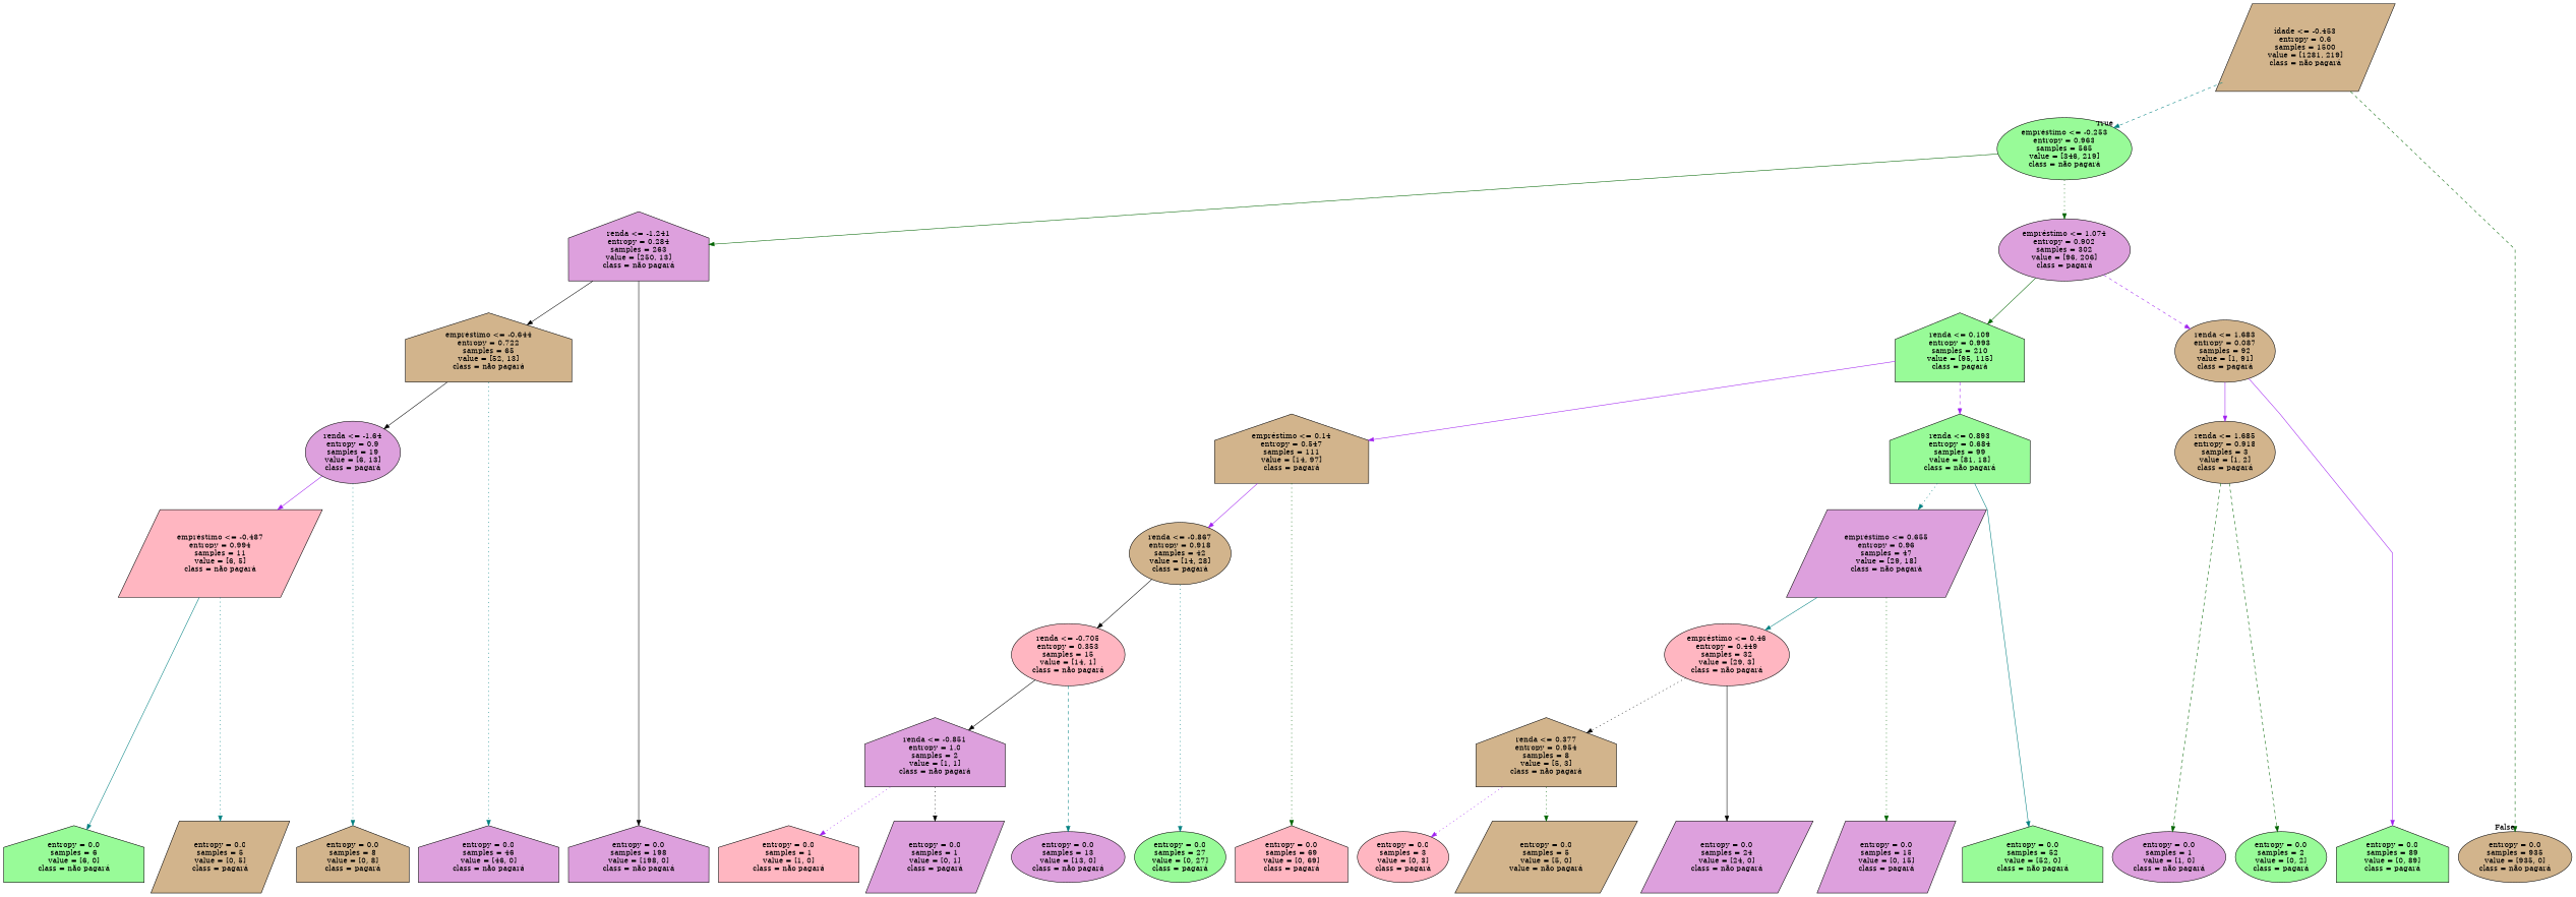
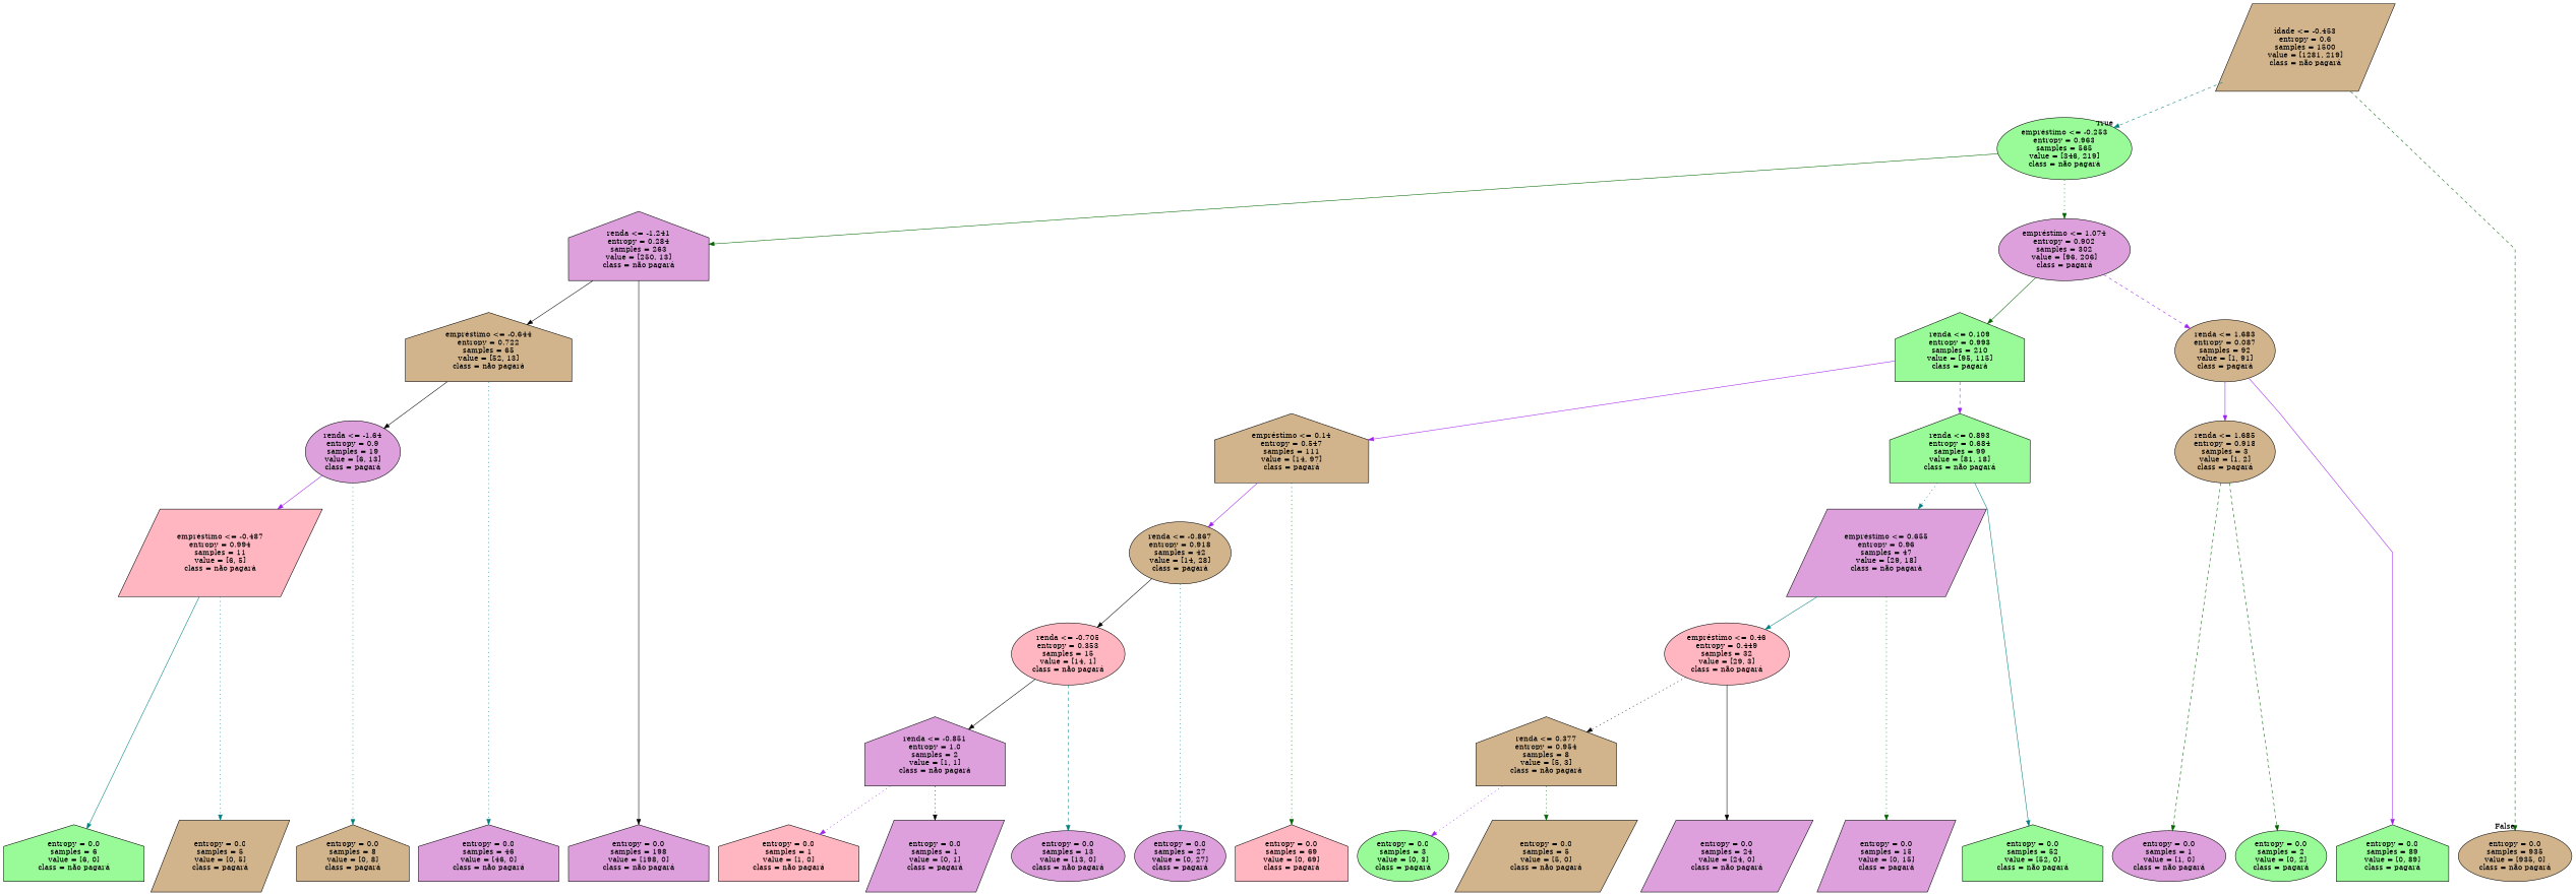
  digraph {
    ranksep=equally
    splines=polyline
    node [color=black fillcolor=plum shape=house style=filled]
    edge [color=teal style=solid]
    n1 [fillcolor=tan label="idade <= -0.453\nentropy = 0.6\nsamples = 1500\nvalue = [1281, 219]\nclass = não pagará" shape=parallelogram]
    n2 [fillcolor=palegreen label="empréstimo <= -0.253\nentropy = 0.963\nsamples = 565\nvalue = [346, 219]\nclass = não pagará" shape=ellipse]
    n3 [label="renda <= -1.241\nentropy = 0.284\nsamples = 263\nvalue = [250, 13]\nclass = não pagará"]
    n4 [label="empréstimo <= 1.074\nentropy = 0.902\nsamples = 302\nvalue = [96, 206]\nclass = pagará" shape=ellipse]
    n5 [fillcolor=tan label="empréstimo <= -0.644\nentropy = 0.722\nsamples = 65\nvalue = [52, 13]\nclass = não pagará"]
    n6 [fillcolor=palegreen label="renda <= 0.109\nentropy = 0.993\nsamples = 210\nvalue = [95, 115]\nclass = pagará"]
    n7 [fillcolor=tan label="renda <= 1.683\nentropy = 0.087\nsamples = 92\nvalue = [1, 91]\nclass = pagará" shape=ellipse]
    n8 [label="renda <= -1.64\nentropy = 0.9\nsamples = 19\nvalue = [6, 13]\nclass = pagará" shape=ellipse]
    n9 [fillcolor=tan label="empréstimo <= 0.14\nentropy = 0.547\nsamples = 111\nvalue = [14, 97]\nclass = pagará"]
    n10 [fillcolor=palegreen label="renda <= 0.893\nentropy = 0.684\nsamples = 99\nvalue = [81, 18]\nclass = não pagará"]
    n11 [fillcolor=tan label="renda <= 1.685\nentropy = 0.918\nsamples = 3\nvalue = [1, 2]\nclass = pagará" shape=ellipse]
    n12 [fillcolor=lightpink label="empréstimo <= -0.487\nentropy = 0.994\nsamples = 11\nvalue = [6, 5]\nclass = não pagará" shape=parallelogram]
    n13 [fillcolor=tan label="renda <= -0.867\nentropy = 0.918\nsamples = 42\nvalue = [14, 28]\nclass = pagará" shape=ellipse]
    n14 [label="empréstimo <= 0.655\nentropy = 0.96\nsamples = 47\nvalue = [29, 18]\nclass = não pagará" shape=parallelogram]
    n15 [fillcolor=lightpink label="renda <= -0.705\nentropy = 0.353\nsamples = 15\nvalue = [14, 1]\nclass = não pagará" shape=ellipse]
    n16 [fillcolor=lightpink label="empréstimo <= 0.46\nentropy = 0.449\nsamples = 32\nvalue = [29, 3]\nclass = não pagará" shape=ellipse]
    n17 [label="renda <= -0.851\nentropy = 1.0\nsamples = 2\nvalue = [1, 1]\nclass = não pagará"]
    n18 [fillcolor=tan label="renda <= 0.377\nentropy = 0.954\nsamples = 8\nvalue = [5, 3]\nclass = não pagará"]
    n19 [label="entropy = 0.0\nsamples = 46\nvalue = [46, 0]\nclass = não pagará"]
    n20 [fillcolor=tan label="entropy = 0.0\nsamples = 8\nvalue = [0, 8]\nclass = pagará"]
    n21 [fillcolor=palegreen label="entropy = 0.0\nsamples = 6\nvalue = [6, 0]\nclass = não pagará"]
    n22 [fillcolor=tan label="entropy = 0.0\nsamples = 5\nvalue = [0, 5]\nclass = pagará" shape=parallelogram]
    n23 [label="entropy = 0.0\nsamples = 198\nvalue = [198, 0]\nclass = não pagará"]
-   n24 [fillcolor=palegreen label="entropy = 0.0\nsamples = 27\nvalue = [0, 27]\nclass = pagará" shape=ellipse]
+   n24 [label="entropy = 0.0\nsamples = 27\nvalue = [0, 27]\nclass = pagará" shape=ellipse]
    n25 [fillcolor=lightpink label="entropy = 0.0\nsamples = 1\nvalue = [1, 0]\nclass = não pagará"]
    n26 [label="entropy = 0.0\nsamples = 1\nvalue = [0, 1]\nclass = pagará" shape=parallelogram]
    n27 [label="entropy = 0.0\nsamples = 13\nvalue = [13, 0]\nclass = não pagará" shape=ellipse]
    n28 [fillcolor=lightpink label="entropy = 0.0\nsamples = 69\nvalue = [0, 69]\nclass = pagará"]
    n29 [label="entropy = 0.0\nsamples = 24\nvalue = [24, 0]\nclass = não pagará" shape=parallelogram]
-   n30 [fillcolor=lightpink label="entropy = 0.0\nsamples = 3\nvalue = [0, 3]\nclass = pagará" shape=ellipse]
-   n31 [fillcolor=tan label="entropy = 0.0\nsamples = 5\nvalue = [5, 0]\nvalue = não pagará" shape=parallelogram]
+   n30 [fillcolor=palegreen label="entropy = 0.0\nsamples = 3\nvalue = [0, 3]\nclass = pagará" shape=ellipse]
+   n31 [fillcolor=tan label="entropy = 0.0\nsamples = 5\nvalue = [5, 0]\nclass = não pagará" shape=parallelogram]
    n32 [label="entropy = 0.0\nsamples = 15\nvalue = [0, 15]\nclass = pagará" shape=parallelogram]
    n33 [fillcolor=palegreen label="entropy = 0.0\nsamples = 52\nvalue = [52, 0]\nclass = não pagará"]
    n34 [fillcolor=palegreen label="entropy = 0.0\nsamples = 89\nvalue = [0, 89]\nclass = pagará"]
    n35 [label="entropy = 0.0\nsamples = 1\nvalue = [1, 0]\nclass = não pagará" shape=ellipse]
    n36 [fillcolor=palegreen label="entropy = 0.0\nsamples = 2\nvalue = [0, 2]\nclass = pagará" shape=ellipse]
    n37 [fillcolor=tan label="entropy = 0.0\nsamples = 935\nvalue = [935, 0]\nclass = não pagará" shape=ellipse]
    subgraph sub_1 {
      rank=same
      n1
    }
    subgraph sub_2 {
      rank=same
      n2
    }
    subgraph sub_3 {
      rank=same
      n3
      n4
    }
    subgraph sub_4 {
      rank=same
      n5
      n6
      n7
    }
    subgraph sub_5 {
      rank=same
      n8
      n9
      n10
      n11
    }
    subgraph sub_6 {
      rank=same
      n12
      n13
      n14
    }
    subgraph sub_7 {
      rank=same
      n15
      n16
    }
    subgraph sub_8 {
      rank=same
      n17
      n18
    }
    subgraph sub_9 {
      rank=same
      n19
      n20
      n21
      n22
      n23
      n24
      n25
      n26
      n27
      n28
      n29
      n30
      n31
      n32
      n33
      n34
      n35
      n36
      n37
    }
    n1 -> n2 [headlabel=True labelangle=45 labeldistance=2.5 style=dashed]
    n1 -> n37 [color=darkgreen headlabel=False labelangle=-45 labeldistance=2.5 style=dashed]
    n2 -> n3 [color=darkgreen]
    n2 -> n4 [color=darkgreen style=dotted]
    n3 -> n5 [color=black]
    n3 -> n23 [color=black]
    n4 -> n6 [color=darkgreen]
    n4 -> n7 [color=purple style=dashed]
    n5 -> n8 [color=black]
    n5 -> n19 [style=dotted]
    n6 -> n9 [color=purple]
    n6 -> n10 [color=purple style=dashed]
    n7 -> n11 [color=purple]
    n7 -> n34 [color=purple]
    n8 -> n12 [color=purple]
    n8 -> n20 [style=dotted]
    n9 -> n13 [color=purple]
    n9 -> n28 [color=darkgreen style=dotted]
    n10 -> n14 [style=dotted]
    n10 -> n33
    n11 -> n35 [color=darkgreen style=dashed]
    n11 -> n36 [color=darkgreen style=dashed]
    n12 -> n21
    n12 -> n22 [style=dotted]
    n13 -> n15 [color=black]
    n13 -> n24 [style=dotted]
    n14 -> n16
    n14 -> n32 [color=darkgreen style=dotted]
    n15 -> n17 [color=black]
    n15 -> n27 [style=dashed]
    n16 -> n18 [color=black style=dotted]
    n16 -> n29 [color=black]
    n17 -> n25 [color=purple style=dotted]
    n17 -> n26 [color=black style=dotted]
    n18 -> n30 [color=purple style=dotted]
    n18 -> n31 [color=darkgreen style=dotted]
  }
